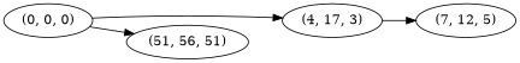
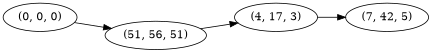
  digraph {
    rankdir=LR
    "(0, 0, 0)"
    "(4, 17, 3)"
    n3 [label="(51, 56, 51)"]
-   "(7, 12, 5)"
-   "(0, 0, 0)" -> "(4, 17, 3)"
+   "(7, 12, 5)" [label="(7, 42, 5)"]
+   n3 -> "(4, 17, 3)"
    "(0, 0, 0)" -> n3
    "(4, 17, 3)" -> "(7, 12, 5)"
  }
